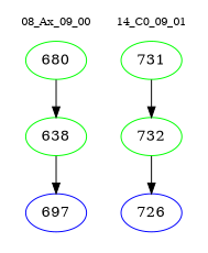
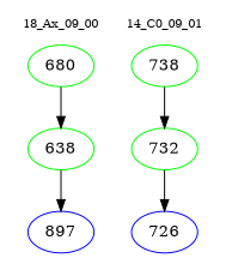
  digraph {
    node [color=green]
    edge [color=black]
    n1 [label=680]
    n2 [label=638]
-   n3 [color=blue label=697]
-   n4 [label=731]
+   n3 [color=blue label=897]
+   n4 [label=738]
    n5 [label=732]
    n6 [color=blue label=726]
    subgraph cluster_1 {
      color=white
      fontsize=10
-     label="08_Ax_09_00"
+     label="18_Ax_09_00"
      n1
      n2
      n3
    }
    subgraph cluster_2 {
      color=white
      fontsize=10
      label="14_C0_09_01"
      n4
      n5
      n6
    }
    n1 -> n2
    n2 -> n3
    n4 -> n5
    n5 -> n6
  }
